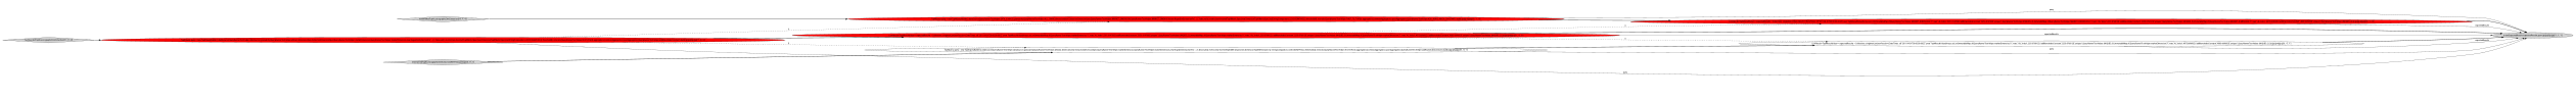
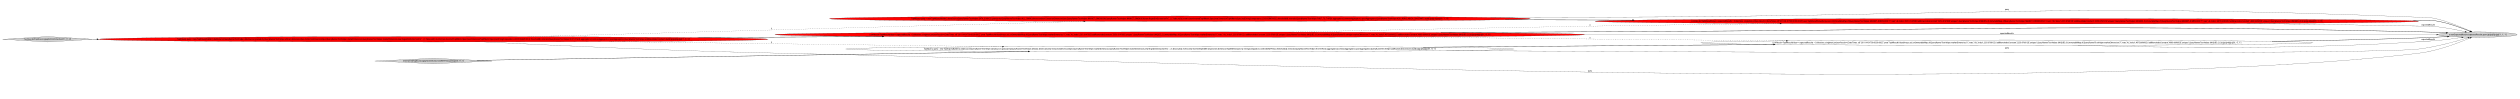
  digraph {
    rankdir=LR
    fontname="Roboto Condensed"
    node [fillcolor=lightgray shape=ellipse style=filled fontname="Roboto Condensed"]
    edge [style=bold fontname="Roboto Condensed"]
    n1 [label="assertExpectedResults(expectedResults,query)@@@5@@@['1', '1', '1']"]
    n2 [fillcolor=red label="TopNQuery query = new TopNQueryBuilder().dataSource(QueryRunnerTestHelper.DATA_SOURCE).granularity(QueryRunnerTestHelper.ALL_GRAN).dimension(new ExtractionDimensionSpec(QueryRunnerTestHelper.MARKET_DIMENSION,QueryRunnerTestHelper.MARKET_DIMENSION,new RegexDimExtractionFn(\"..(.)\",false,null))).metric(new InvertedTopNMetricSpec(new DimensionTopNMetricSpec(null,StringComparators.LEXICOGRAPHIC))).threshold(4).intervals(QueryRunnerTestHelper.FIRST_TO_THIRD).aggregators(commonAggregators).postAggregators(QueryRunnerTestHelper.ADD_ROWS_INDEX_CONSTANT).build()@@@3@@@['0', '1', '0']"]
    n3 [fillcolor=red label="List<Result<TopNResultValue>> expectedResults = Collections.singletonList(new Result<>(DateTimes.of(\"2011-04-01T00:00:00.000Z\"),new TopNResultValue(Arrays.asList(ImmutableMap.of(QueryRunnerTestHelper.MARKET_DIMENSION,\"t\",\"rows\",4L,\"index\",5351.814783D,\"addRowsIndexConstant\",5356.814783D,\"uniques\",QueryRunnerTestHelper.UNIQUES_2),ImmutableMap.of(QueryRunnerTestHelper.MARKET_DIMENSION,\"o\",\"rows\",18L,\"index\",2231.876812D,\"addRowsIndexConstant\",2250.876812D,\"uniques\",QueryRunnerTestHelper.UNIQUES_9),ImmutableMap.of(QueryRunnerTestHelper.MARKET_DIMENSION,\"f\",\"rows\",4L,\"index\",4875.669692D,\"addRowsIndexConstant\",4880.669692D,\"uniques\",QueryRunnerTestHelper.UNIQUES_2)))))@@@4@@@['0', '1', '0']"]
    n4 [fillcolor=red label="TopNQuery query = new TopNQueryBuilder().dataSource(QueryRunnerTestHelper.dataSource).granularity(QueryRunnerTestHelper.allGran).dimension(new ExtractionDimensionSpec(QueryRunnerTestHelper.marketDimension,QueryRunnerTestHelper.marketDimension,new RegexDimExtractionFn(\"..(.)\",false,null))).metric(new InvertedTopNMetricSpec(new DimensionTopNMetricSpec(null,StringComparators.LEXICOGRAPHIC))).threshold(4).intervals(QueryRunnerTestHelper.firstToThird).aggregators(commonAggregators).postAggregators(QueryRunnerTestHelper.addRowsIndexConstant).build()@@@3@@@['1', '0', '0']"]
    n5 [fillcolor=white label="TopNQuery query = new TopNQueryBuilder().dataSource(QueryRunnerTestHelper.dataSource).granularity(QueryRunnerTestHelper.allGran).dimension(new ExtractionDimensionSpec(QueryRunnerTestHelper.marketDimension,QueryRunnerTestHelper.marketDimension,new RegexDimExtractionFn(\"..(.)\",false,null))).metric(new InvertedTopNMetricSpec(new DimensionTopNMetricSpec(\"p\",StringComparators.LEXICOGRAPHIC))).threshold(4).intervals(QueryRunnerTestHelper.firstToThird).aggregators(commonAggregators).postAggregators(QueryRunnerTestHelper.addRowsIndexConstant).build()@@@3@@@['0', '0', '1']"]
    n6 [fillcolor=red label="List<Result<TopNResultValue>> expectedResults = Collections.singletonList(new Result<>(DateTimes.of(\"2011-04-01T00:00:00.000Z\"),new TopNResultValue(Arrays.asList(ImmutableMap.of(QueryRunnerTestHelper.marketDimension,\"t\",\"rows\",4L,\"index\",5351.814783D,\"addRowsIndexConstant\",5356.814783D,\"uniques\",QueryRunnerTestHelper.UNIQUES_2),ImmutableMap.of(QueryRunnerTestHelper.marketDimension,\"o\",\"rows\",18L,\"index\",2231.876812D,\"addRowsIndexConstant\",2250.876812D,\"uniques\",QueryRunnerTestHelper.UNIQUES_9),ImmutableMap.of(QueryRunnerTestHelper.marketDimension,\"f\",\"rows\",4L,\"index\",4875.669692D,\"addRowsIndexConstant\",4880.669692D,\"uniques\",QueryRunnerTestHelper.UNIQUES_2)))))@@@4@@@['1', '0', '0']"]
    n7 [fillcolor=white label="List<Result<TopNResultValue>> expectedResults = Collections.singletonList(new Result<>(DateTimes.of(\"2011-04-01T00:00:00.000Z\"),new TopNResultValue(Arrays.asList(ImmutableMap.of(QueryRunnerTestHelper.marketDimension,\"o\",\"rows\",18L,\"index\",2231.876812D,\"addRowsIndexConstant\",2250.876812D,\"uniques\",QueryRunnerTestHelper.UNIQUES_9),ImmutableMap.of(QueryRunnerTestHelper.marketDimension,\"f\",\"rows\",4L,\"index\",4875.669692D,\"addRowsIndexConstant\",4880.669692D,\"uniques\",QueryRunnerTestHelper.UNIQUES_2)))))@@@4@@@['0', '0', '1']"]
    n8 [label="testInvertedTopNLexicographicDimExtraction2['1', '0', '0']" shape=diamond]
-   n9 [label="testInvertedTopNLexicographicDimExtraction2['0', '1', '0']" shape=diamond]
    n10 [label="testInvertedTopNLexicographicDimExtractionWithPreviousStop2['0', '0', '1']" shape=diamond]
    n2 -> n1 [label=query style=solid]
    n2 -> n3
    n3 -> n1
    n3 -> n1 [label=expectedResults style=solid]
    n4 -> n1 [label=query style=solid]
    n4 -> n2 [label=0 style=dashed]
    n4 -> n5 [label=0 style=dashed]
    n4 -> n6
    n5 -> n1 [label=query style=solid]
    n5 -> n7
    n6 -> n1 [label=expectedResults style=solid]
    n6 -> n1
    n6 -> n3 [label=0 style=dashed]
    n6 -> n7 [label=0 style=dashed]
    n7 -> n1
    n7 -> n1 [label=expectedResults style=solid]
    n8 -> n4
-   n9 -> n2
    n10 -> n5
  }
